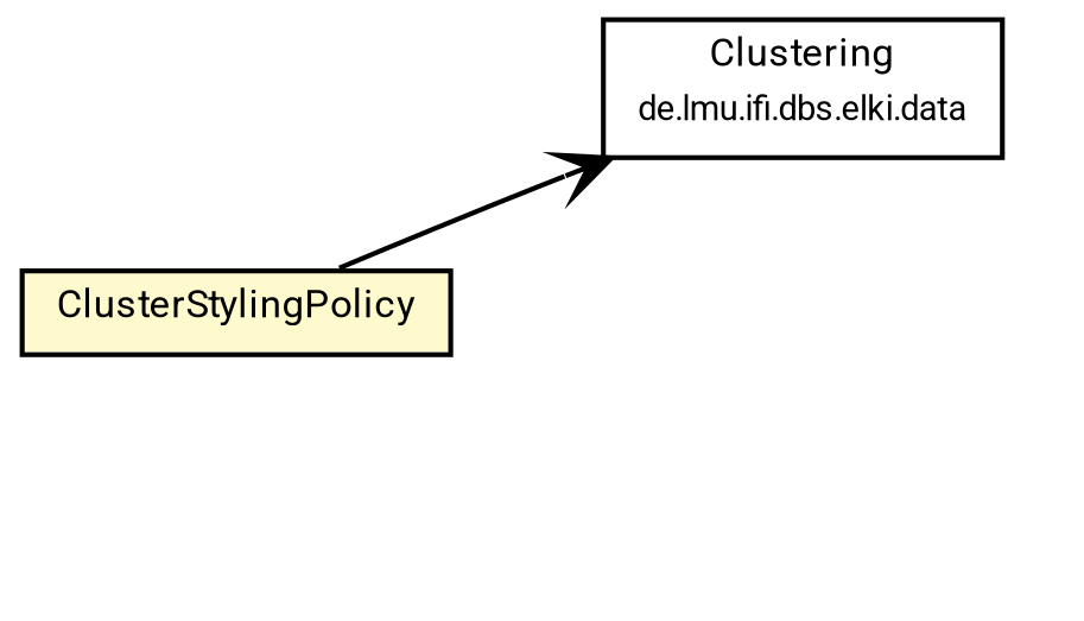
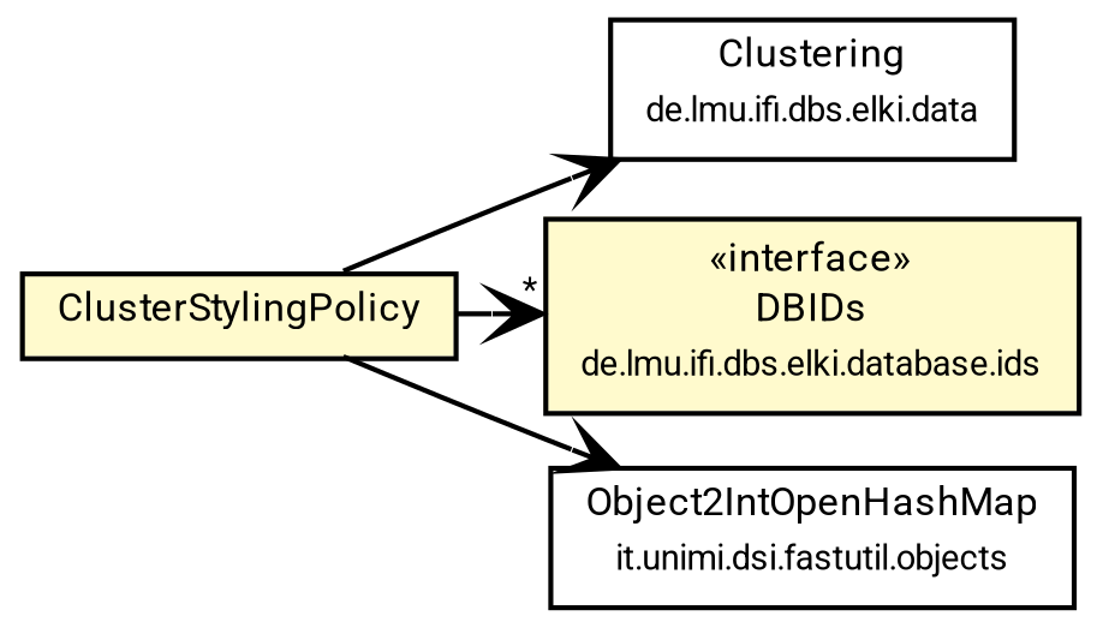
  digraph {
    nodesep=0.15
    rankdir=LR
    ranksep=0.25
    node [fontcolor=black fontname=Roboto fontsize=8 margin=0 shape=plaintext]
    edge [arrowhead=open color=black fontname=Roboto fontsize=7 labelfontname=Roboto labelfontsize=7 weight=1]
    n1 [height=0 label=<<table title="de.lmu.ifi.dbs.elki.visualization.style.ClusterStylingPolicy" border="0" cellborder="1" cellspacing="0" cellpadding="2" bgcolor="lemonChiffon" href="ClusterStylingPolicy.html" target="_parent"> 		<tr><td><table border="0" cellspacing="0" cellpadding="1"> 		<tr><td align="center" balign="center"> <font face="Roboto">ClusterStylingPolicy</font> </td></tr> 		</table></td></tr> 		</table>> width=0]
    n2 [height=0 label=<<table title="de.lmu.ifi.dbs.elki.data.Clustering" border="0" cellborder="1" cellspacing="0" cellpadding="2" href="../../data/Clustering.html" target="_parent"> 		<tr><td><table border="0" cellspacing="0" cellpadding="1"> 		<tr><td align="center" balign="center"> <font face="Roboto">Clustering</font> </td></tr> 		<tr><td align="center" balign="center"> <font face="Roboto" point-size="7.0">de.lmu.ifi.dbs.elki.data</font> </td></tr> 		</table></td></tr> 		</table>> width=0]
+   n3 [height=0 label=<<table title="de.lmu.ifi.dbs.elki.database.ids.DBIDs" border="0" cellborder="1" cellspacing="0" cellpadding="2" bgcolor="LemonChiffon" href="../../database/ids/DBIDs.html" target="_parent"> 		<tr><td><table border="0" cellspacing="0" cellpadding="1"> 		<tr><td align="center" balign="center"> &#171;interface&#187; </td></tr> 		<tr><td align="center" balign="center"> <font face="Roboto">DBIDs</font> </td></tr> 		<tr><td align="center" balign="center"> <font face="Roboto" point-size="7.0">de.lmu.ifi.dbs.elki.database.ids</font> </td></tr> 		</table></td></tr> 		</table>> width=0]
+   n4 [height=0 label=<<table title="it.unimi.dsi.fastutil.objects.Object2IntOpenHashMap" border="0" cellborder="1" cellspacing="0" cellpadding="2" href="http://docs.oracle.com/javase/7/docs/api/it/unimi/dsi/fastutil/objects/Object2IntOpenHashMap.html" target="_parent"> 		<tr><td><table border="0" cellspacing="0" cellpadding="1"> 		<tr><td align="center" balign="center"> <font face="Roboto">Object2IntOpenHashMap</font> </td></tr> 		<tr><td align="center" balign="center"> <font face="Roboto" point-size="7.0">it.unimi.dsi.fastutil.objects</font> </td></tr> 		</table></td></tr> 		</table>> width=0]
    n1 -> n2
+   n1 -> n3 [headlabel="*"]
+   n1 -> n4
  }
